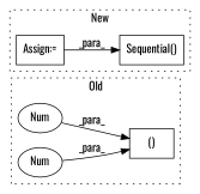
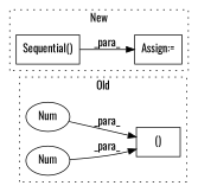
  digraph {
    rankdir=LR
    fontname=Oswald
    node [a=76 l=2 shape=box fontname=Oswald]
    edge [fontname=Oswald]
    n1 [a=54 l=4 label="()" s=642]
    n2 [label=Num s=644 shape=ellipse]
    n3 [label=Num s=640 shape=ellipse]
    n4 [a=75 l="20,1" label="Sequential()" s="982,1048"]
    n5 [a=68 l=3 label="Assign:=" s=979]
    subgraph cluster_1 {
      label=Old
      style=dotted
      n1
      n2
      n3
    }
    subgraph cluster_2 {
      label=New
      style=dotted
      n4
      n5
    }
    n2 -> n1 [label=_para_]
    n3 -> n1 [label=_para_]
-   n5 -> n4 [label=_para_]
+   n4 -> n5 [label=_para_]
  }
